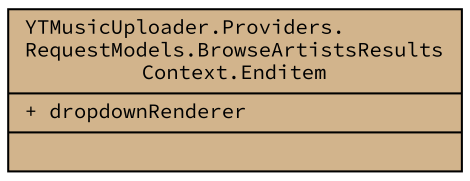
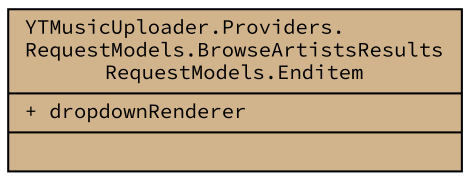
  digraph {
    fontname="Source Code Pro"
-   n1 [color=black fillcolor=tan fontcolor=black fontname="Source Code Pro" fontsize=10 height=0.2 label="{YTMusicUploader.Providers.\lRequestModels.BrowseArtistsResults\lContext.Enditem\n|+ dropdownRenderer\l|}" shape=record style=filled width=0.4]
+   n1 [color=black fillcolor=tan fontcolor=black fontname="Source Code Pro" fontsize=10 height=0.2 label="{YTMusicUploader.Providers.\lRequestModels.BrowseArtistsResults\lRequestModels.Enditem\n|+ dropdownRenderer\l|}" shape=record style=filled width=0.4]
  }
